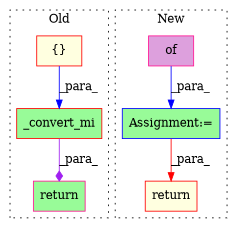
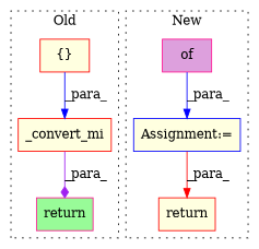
  digraph {
    node [a=32 color=red fillcolor=lightyellow l=7 shape=box style=filled]
    edge [arrowhead=normal color=blue style=solid]
-   n1 [fillcolor=palegreen l="12,1" label=_convert_mi s="9758,9807"]
+   n1 [l="12,1" label=_convert_mi s="9758,9807"]
    n2 [a=41 color=deeppink fillcolor=palegreen label=return s=9751]
    n3 [a=4 l="1,1" label="{}" s="9779,9788"]
    n4 [a=41 label=return s=11232]
    n5 [color=deeppink fillcolor=plum l="3,1" label=of s="11107,11121"]
-   n6 [a=7 color=blue fillcolor=palegreen l=12 label="Assignment:=" s=11067]
+   n6 [a=7 color=blue l=12 label="Assignment:=" s=11067]
    subgraph cluster_1 {
      label=Old
      style=dotted
      n1
      n2
      n3
    }
    subgraph cluster_2 {
      label=New
      style=dotted
      n4
      n5
      n6
    }
    n1 -> n2 [arrowhead=diamond color=purple label=_para_]
    n3 -> n1 [label=_para_]
    n5 -> n6 [label=_para_]
    n6 -> n4 [color=red label=_para_]
  }
